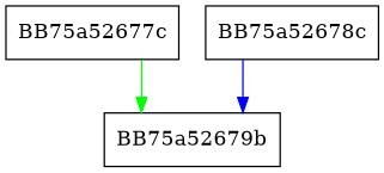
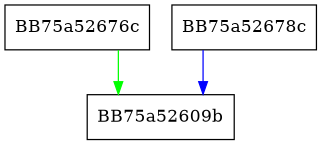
  digraph {
    splines=ortho
    node [shape=box]
-   BB75a52676c [label=BB75a52677c]
-   BB75a52679b
+   BB75a52676c
+   BB75a52679b [label=BB75a52609b]
    BB75a52678c
    BB75a52676c -> BB75a52679b [color=green]
    BB75a52678c -> BB75a52679b [color=blue]
  }
